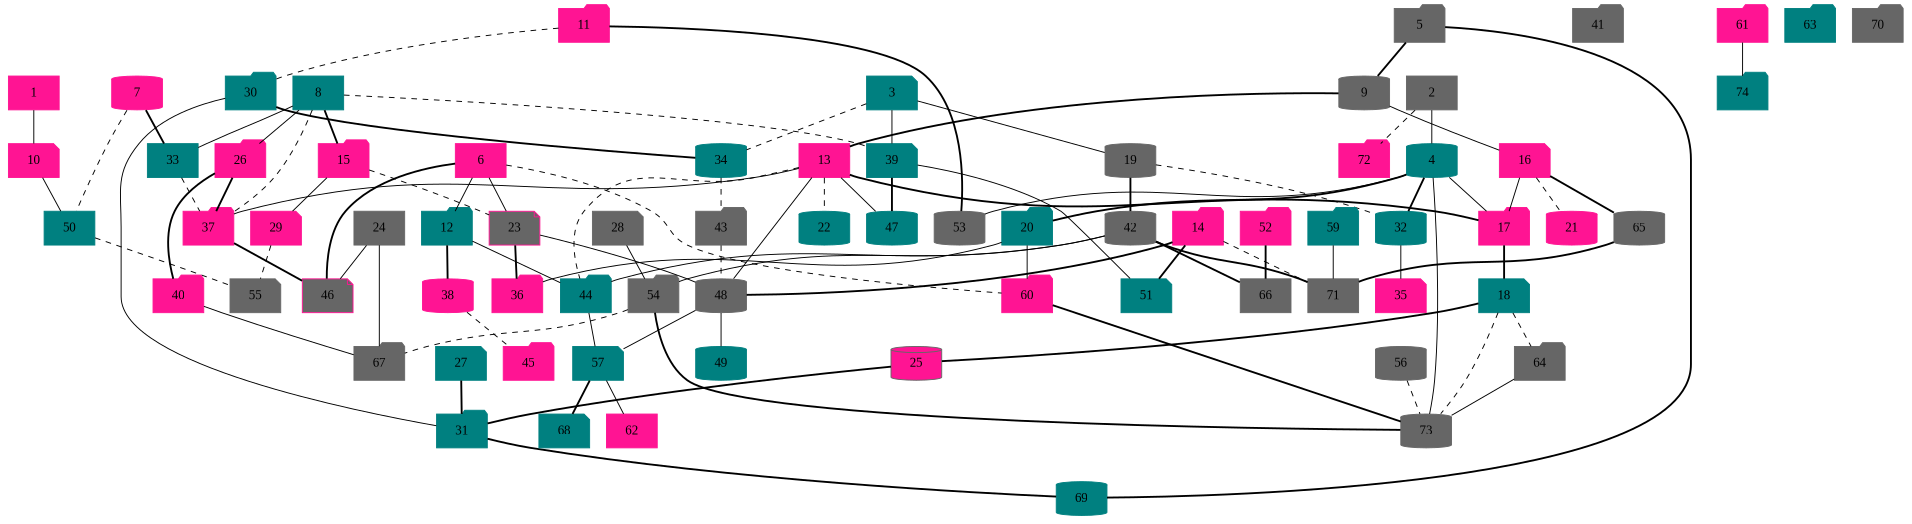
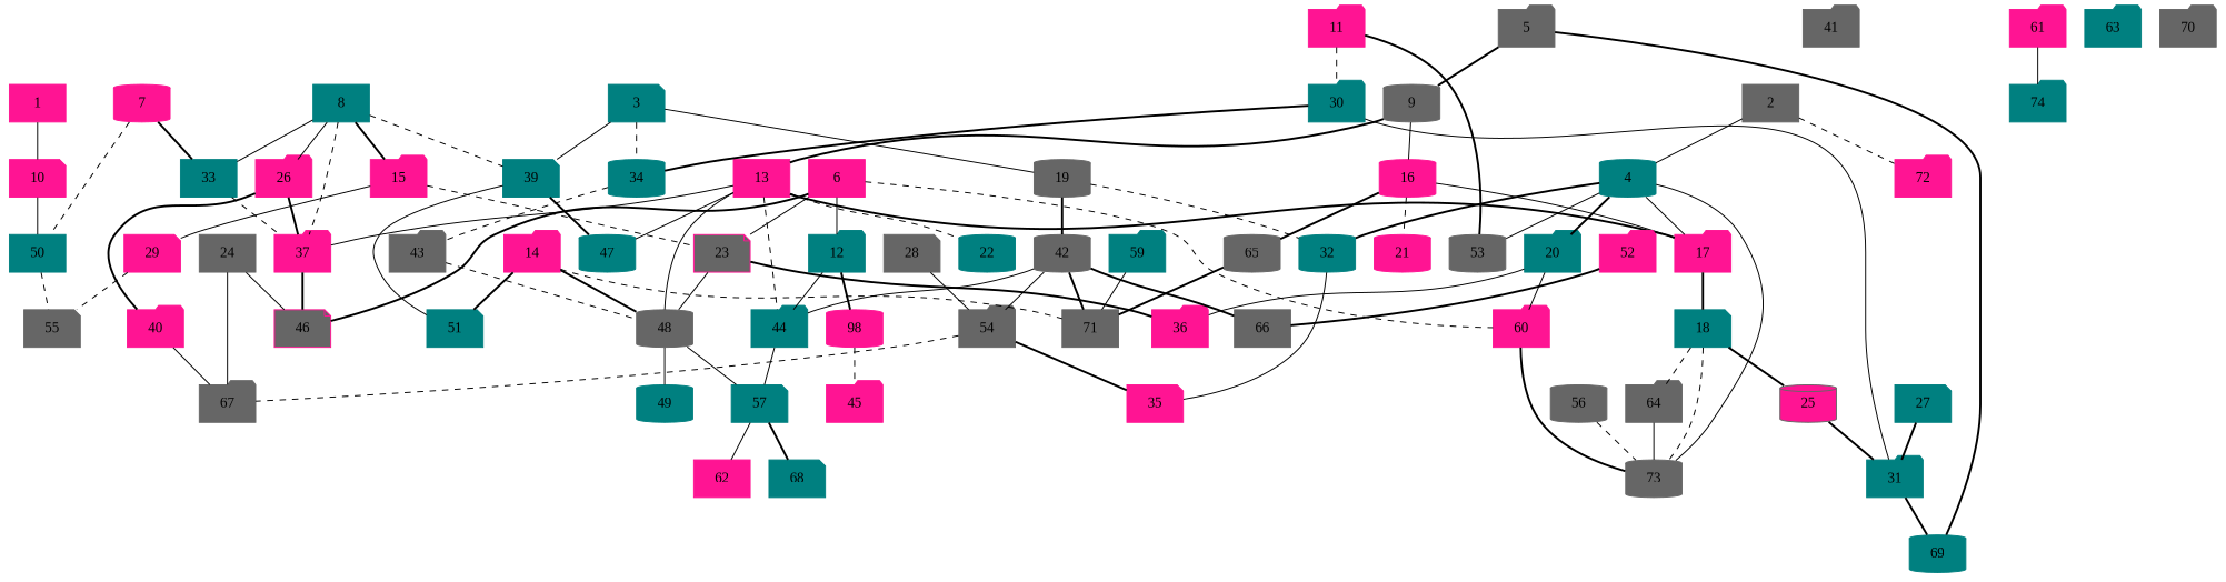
  graph {
    fontname="Liberation Serif"
    node [color=deeppink fontname="Liberation Serif" shape=folder style=filled]
    edge [fontname="Liberation Serif" style=solid]
    1 [shape=box]
    10 [shape=note]
    50 [color=teal shape=box]
    2 [color=gray40 shape=box]
    4 [color=teal shape=cylinder]
    72
    17
    20 [color=teal]
    32 [color=teal shape=cylinder]
    53 [color=gray40 shape=cylinder]
    73 [color=gray40 shape=cylinder]
    3 [color=teal shape=note]
    19 [color=gray40 shape=cylinder]
    34 [color=teal shape=cylinder]
    39 [color=teal shape=note]
    42 [color=gray40 shape=cylinder]
    43 [color=gray40]
    47 [color=teal shape=cylinder]
    51 [color=teal shape=note]
    18 [color=teal shape=note]
    60
    36
    35 [shape=note]
    5 [color=gray40]
    9 [color=gray40 shape=cylinder]
    69 [color=teal shape=cylinder]
    13 [shape=box]
-   16 [shape=note]
+   16 [shape=cylinder]
    6 [shape=box]
    12 [color=teal]
    23 [fillcolor=gray40 shape=note]
    46 [fillcolor=gray40 shape=note]
-   38 [shape=cylinder]
+   38 [shape=cylinder label=98]
    44 [color=teal]
    48 [color=gray40 shape=cylinder]
    7 [shape=cylinder]
    33 [color=teal shape=box]
    37
    55 [color=gray40 shape=note]
    8 [color=teal shape=box]
    15
    26
    29 [shape=note]
    40
    22 [color=teal shape=cylinder]
    21 [shape=cylinder]
    65 [color=gray40 shape=cylinder]
    11
    30 [color=teal]
    31 [color=teal]
    45
    57 [color=teal shape=note]
    49 [color=teal shape=cylinder]
    14
    71 [color=gray40 shape=box]
    25 [color=gray40 fillcolor=deeppink shape=cylinder]
    64 [color=gray40]
    54 [color=gray40]
    66 [color=gray40 shape=box]
    24 [color=gray40 shape=box]
    67 [color=gray40]
    27 [color=teal shape=note]
    28 [color=gray40 shape=note]
    41 [color=gray40]
    62 [shape=box]
    68 [color=teal shape=note]
    52
    56 [color=gray40 shape=cylinder]
    59 [color=teal]
    74 [color=teal]
    61
    63 [color=teal]
    70 [color=gray40]
    1 -- 10
    10 -- 50
    50 -- 55 [style=dashed]
    2 -- 4
    2 -- 72 [style=dashed]
    4 -- 17
    4 -- 20 [style=bold]
    4 -- 32 [style=bold]
    4 -- 53
    4 -- 73
    17 -- 18 [style=bold]
    20 -- 60
    20 -- 36
    32 -- 35
    3 -- 19
    3 -- 34 [style=dashed]
    3 -- 39
    19 -- 32 [style=dashed]
    19 -- 42 [style=bold]
    34 -- 43 [style=dashed]
    39 -- 47 [style=bold]
    39 -- 51
    42 -- 44
    42 -- 71 [style=bold]
    42 -- 54
    42 -- 66 [style=bold]
    43 -- 48 [style=dashed]
    18 -- 73 [style=dashed]
    18 -- 25 [style=bold]
    18 -- 64 [style=dashed]
    60 -- 73 [style=bold]
    5 -- 9 [style=bold]
    5 -- 69 [style=bold]
    9 -- 13 [style=bold]
    9 -- 16
    13 -- 17 [style=bold]
    13 -- 47
    13 -- 44 [style=dashed]
    13 -- 48
    13 -- 37
    13 -- 22 [style=dashed]
    16 -- 17
    16 -- 21 [style=dashed]
    16 -- 65 [style=bold]
    6 -- 60 [style=dashed]
    6 -- 12
    6 -- 23
    6 -- 46 [style=bold]
    12 -- 38 [style=bold]
    12 -- 44
    23 -- 36 [style=bold]
    23 -- 48
    38 -- 45 [style=dashed]
    44 -- 57
    48 -- 57
    48 -- 49
    7 -- 50 [style=dashed]
    7 -- 33 [style=bold]
    33 -- 37 [style=dashed]
    37 -- 46 [style=bold]
    8 -- 39 [style=dashed]
    8 -- 33
    8 -- 37 [style=dashed]
    8 -- 15 [style=bold]
    8 -- 26
    15 -- 23 [style=dashed]
    15 -- 29
    26 -- 37 [style=bold]
    26 -- 40 [style=bold]
    29 -- 55 [style=dashed]
    40 -- 67
    65 -- 71 [style=bold]
    11 -- 53 [style=bold]
    11 -- 30 [style=dashed]
    30 -- 34 [style=bold]
    30 -- 31
    31 -- 69 [style=bold]
    57 -- 62
    57 -- 68 [style=bold]
    14 -- 51 [style=bold]
    14 -- 48 [style=bold]
    14 -- 71 [style=dashed]
    25 -- 31 [style=bold]
    64 -- 73
-   54 -- 73 [style=bold]
+   54 -- 35 [style=bold]
    54 -- 67 [style=dashed]
    24 -- 46
    24 -- 67
    27 -- 31 [style=bold]
    28 -- 54
    52 -- 66 [style=bold]
    56 -- 73 [style=dashed]
    59 -- 71
    61 -- 74
  }
